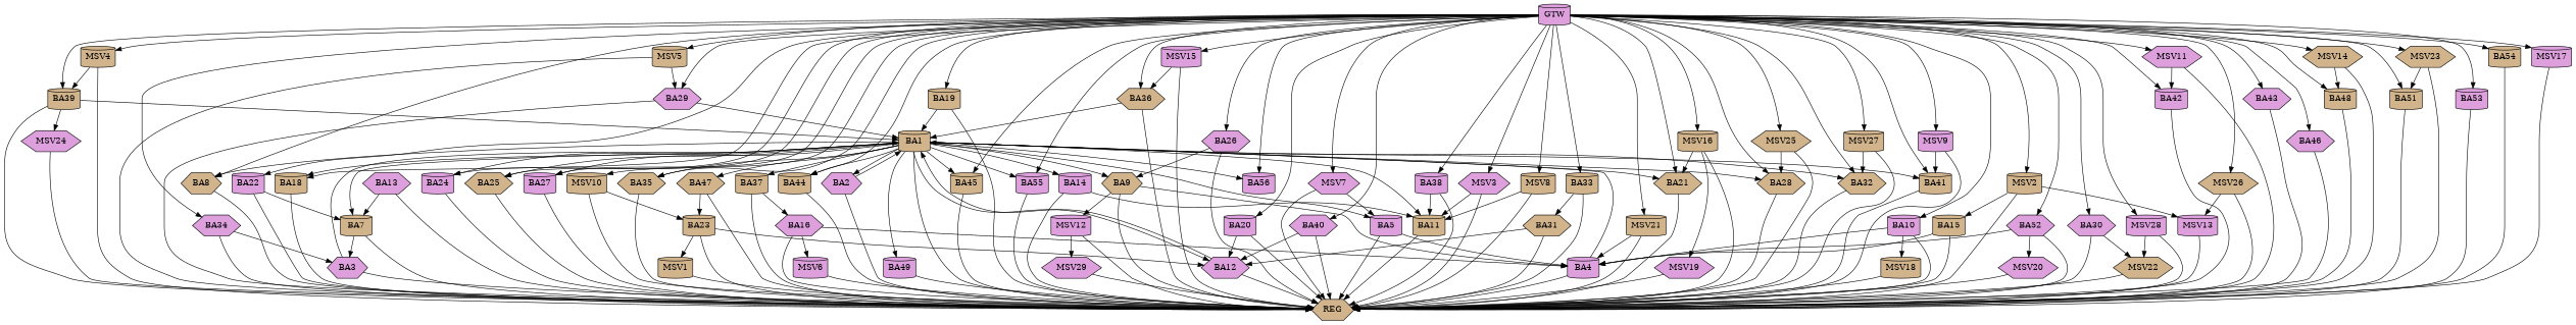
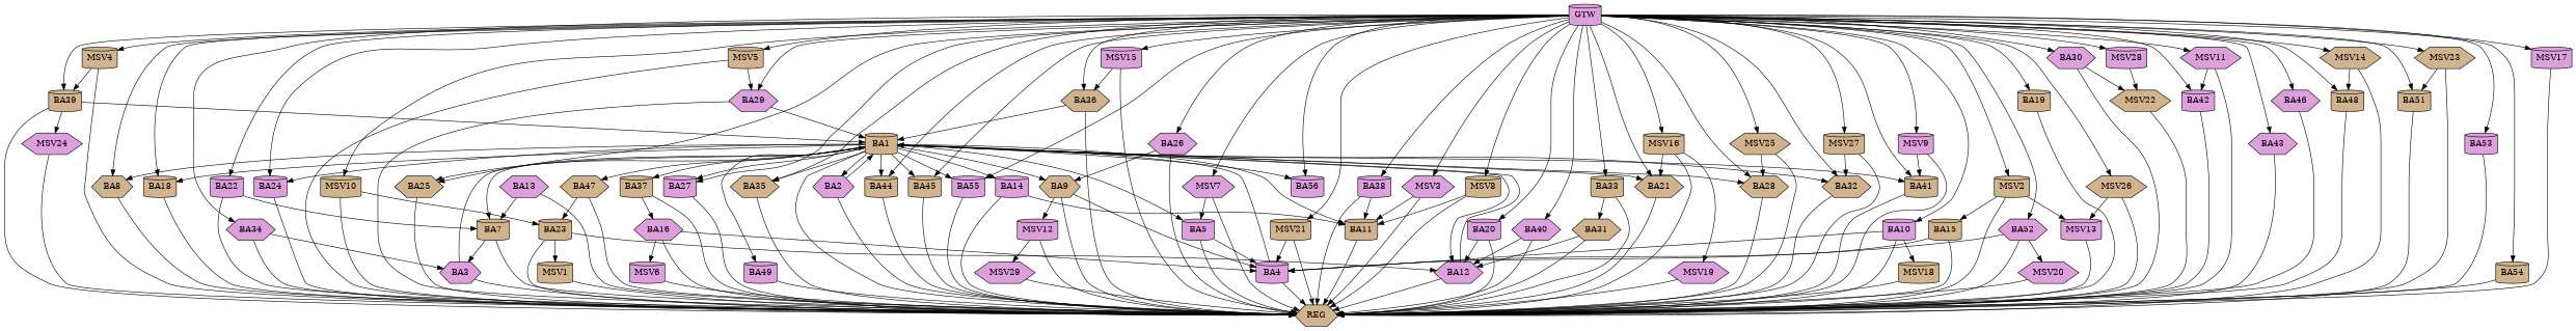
  strict digraph {
    node [fillcolor=tan shape=cylinder style=filled]
    n1 [label=BA1]
    n2 [fillcolor=plum label=BA2 shape=hexagon]
    n3 [fillcolor=plum label=BA5]
    n4 [label=BA7]
    n5 [label=BA8 shape=hexagon]
    n6 [label=BA9 shape=hexagon]
    n7 [label=BA11]
    n8 [fillcolor=plum label=BA12 shape=hexagon]
    n9 [fillcolor=plum label=BA14]
    n10 [label=BA18]
    n11 [label=BA21 shape=hexagon]
    n12 [fillcolor=plum label=BA24]
    n13 [label=BA25 shape=hexagon]
    n14 [fillcolor=plum label=BA27]
    n15 [label=BA28 shape=hexagon]
    n16 [label=BA32 shape=hexagon]
    n17 [label=BA35 shape=hexagon]
    n18 [label=BA37]
    n19 [label=BA41]
    n20 [label=BA44]
    n21 [label=BA45]
    n22 [label=BA47 shape=hexagon]
    n23 [fillcolor=plum label=BA49]
    n24 [fillcolor=plum label=BA55]
    n25 [fillcolor=plum label=BA56]
    n26 [label=REG shape=hexagon]
    n27 [fillcolor=plum label=BA4]
    n28 [fillcolor=plum label=BA3 shape=hexagon]
    n29 [fillcolor=plum label=MSV12]
    n30 [fillcolor=plum label=BA16 shape=hexagon]
    n31 [label=BA23]
    n32 [fillcolor=plum label=MSV29 shape=hexagon]
    n33 [fillcolor=plum label=BA10]
    n34 [label=MSV18]
    n35 [fillcolor=plum label=BA13 shape=hexagon]
    n36 [label=BA15]
    n37 [fillcolor=plum label=MSV6]
    n38 [label=BA19]
    n39 [fillcolor=plum label=BA20]
    n40 [fillcolor=plum label=BA22]
    n41 [label=MSV1]
    n42 [fillcolor=plum label=BA26 shape=hexagon]
    n43 [fillcolor=plum label=BA29 shape=hexagon]
    n44 [fillcolor=plum label=BA30 shape=hexagon]
    n45 [label=MSV22 shape=hexagon]
    n46 [label=BA31 shape=hexagon]
    n47 [label=BA33]
    n48 [fillcolor=plum label=BA34 shape=hexagon]
    n49 [label=BA36 shape=hexagon]
    n50 [fillcolor=plum label=BA38]
    n51 [label=BA39]
    n52 [fillcolor=plum label=MSV24 shape=hexagon]
    n53 [fillcolor=plum label=BA40 shape=hexagon]
    n54 [fillcolor=plum label=BA42]
    n55 [fillcolor=plum label=BA43 shape=hexagon]
    n56 [fillcolor=plum label=BA46 shape=hexagon]
    n57 [label=BA48]
    n58 [label=BA51]
    n59 [fillcolor=plum label=BA52 shape=hexagon]
    n60 [fillcolor=plum label=MSV20 shape=hexagon]
    n61 [fillcolor=plum label=BA53]
    n62 [label=BA54]
    n63 [fillcolor=plum label=GTW]
    n64 [label=MSV2]
    n65 [fillcolor=plum label=MSV3 shape=hexagon]
    n66 [label=MSV4]
    n67 [label=MSV5]
    n68 [fillcolor=plum label=MSV7 shape=hexagon]
    n69 [label=MSV8]
    n70 [fillcolor=plum label=MSV9]
    n71 [label=MSV10]
    n72 [fillcolor=plum label=MSV11 shape=hexagon]
    n73 [label=MSV14 shape=hexagon]
    n74 [fillcolor=plum label=MSV15]
    n75 [label=MSV16]
    n76 [fillcolor=plum label=MSV17]
    n77 [label=MSV21]
    n78 [label=MSV23 shape=hexagon]
    n79 [label=MSV25 shape=hexagon]
    n80 [label=MSV26 shape=hexagon]
    n81 [label=MSV27]
    n82 [fillcolor=plum label=MSV28]
    n83 [fillcolor=plum label=MSV13]
    n84 [fillcolor=plum label=MSV19 shape=hexagon]
    n1 -> n2
    n1 -> n3
    n1 -> n4
    n1 -> n5
    n1 -> n6
    n1 -> n7
    n1 -> n8
    n1 -> n9
    n1 -> n10
    n1 -> n11
    n1 -> n12
    n1 -> n13
    n1 -> n14
    n1 -> n15
    n1 -> n16
    n1 -> n17
    n1 -> n18
    n1 -> n19
    n1 -> n20
    n1 -> n21
    n1 -> n22
    n1 -> n23
    n1 -> n24
    n1 -> n25
    n1 -> n26
    n2 -> n1
    n2 -> n26
    n3 -> n26
    n3 -> n27
    n4 -> n26
    n4 -> n28
    n5 -> n26
    n6 -> n26
    n6 -> n27
    n6 -> n29
    n7 -> n26
    n8 -> n1
    n8 -> n26
    n9 -> n7
    n9 -> n26
    n10 -> n26
    n11 -> n26
    n12 -> n26
    n13 -> n26
    n14 -> n26
    n15 -> n26
    n16 -> n26
    n17 -> n26
    n18 -> n26
    n18 -> n30
    n19 -> n26
    n20 -> n26
    n21 -> n26
    n22 -> n26
    n22 -> n31
    n23 -> n26
    n24 -> n26
    n27 -> n1
    n27 -> n26
    n28 -> n1
    n28 -> n26
    n29 -> n26
    n29 -> n32
    n30 -> n26
    n30 -> n27
    n30 -> n37
    n31 -> n8
    n31 -> n26
    n31 -> n41
    n32 -> n26
    n33 -> n26
    n33 -> n27
    n33 -> n34
    n34 -> n26
    n35 -> n4
    n35 -> n26
    n36 -> n26
    n36 -> n27
    n37 -> n26
-   n38 -> n1
    n38 -> n26
    n39 -> n8
    n39 -> n26
    n40 -> n4
    n40 -> n26
    n41 -> n26
    n42 -> n6
    n42 -> n26
    n43 -> n1
    n43 -> n26
    n44 -> n26
    n44 -> n45
    n45 -> n26
    n46 -> n8
    n46 -> n26
    n47 -> n26
    n47 -> n46
    n48 -> n26
    n48 -> n28
    n49 -> n1
    n49 -> n26
    n50 -> n7
    n50 -> n26
    n51 -> n1
    n51 -> n26
    n51 -> n52
    n52 -> n26
    n53 -> n8
    n53 -> n26
    n54 -> n26
    n55 -> n26
    n56 -> n26
    n57 -> n26
    n58 -> n26
    n59 -> n26
    n59 -> n27
    n59 -> n60
    n60 -> n26
    n61 -> n26
    n62 -> n26
    n63 -> n5
    n63 -> n10
    n63 -> n11
    n63 -> n12
    n63 -> n13
    n63 -> n14
    n63 -> n15
    n63 -> n16
    n63 -> n17
    n63 -> n19
    n63 -> n20
    n63 -> n21
    n63 -> n24
    n63 -> n25
    n63 -> n33
    n63 -> n38
    n63 -> n39
    n63 -> n40
    n63 -> n42
    n63 -> n43
    n63 -> n44
    n63 -> n47
    n63 -> n48
    n63 -> n49
    n63 -> n50
    n63 -> n51
    n63 -> n53
    n63 -> n54
    n63 -> n55
    n63 -> n56
    n63 -> n57
    n63 -> n58
    n63 -> n59
    n63 -> n61
    n63 -> n62
    n63 -> n64
    n63 -> n65
    n63 -> n66
    n63 -> n67
    n63 -> n68
    n63 -> n69
    n63 -> n70
    n63 -> n71
    n63 -> n72
    n63 -> n73
    n63 -> n74
    n63 -> n75
    n63 -> n76
    n63 -> n77
    n63 -> n78
    n63 -> n79
    n63 -> n80
    n63 -> n81
    n63 -> n82
    n64 -> n26
    n64 -> n36
    n64 -> n83
    n65 -> n7
    n65 -> n26
    n66 -> n26
    n66 -> n51
    n67 -> n26
    n67 -> n43
    n68 -> n3
    n68 -> n26
    n69 -> n7
    n69 -> n26
    n70 -> n19
    n70 -> n26
    n71 -> n26
    n71 -> n31
    n72 -> n26
    n72 -> n54
    n73 -> n26
    n73 -> n57
    n74 -> n26
    n74 -> n49
    n75 -> n11
    n75 -> n26
    n75 -> n84
    n76 -> n26
    n77 -> n26
    n77 -> n27
    n78 -> n26
    n78 -> n58
    n79 -> n15
    n79 -> n26
    n80 -> n26
    n80 -> n83
    n81 -> n16
    n81 -> n26
-   n82 -> n26
    n82 -> n45
    n83 -> n26
    n84 -> n26
  }
